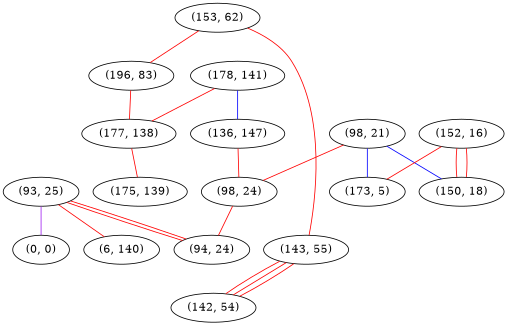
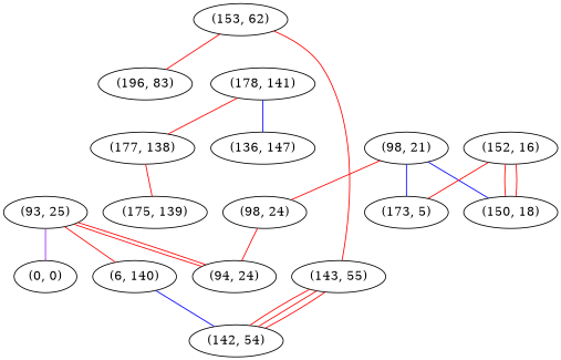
  graph {
    edge [color=red weight=1]
    "(93, 25)"
    "(0, 0)"
    "(6, 140)"
    "(94, 24)"
    "(142, 54)"
    "(178, 141)"
    "(177, 138)"
    "(136, 147)"
    "(175, 139)"
    "(98, 24)"
    "(153, 62)"
    "(143, 55)"
    "(196, 83)"
    "(98, 21)"
    "(173, 5)"
    "(150, 18)"
    "(152, 16)"
    "(93, 25)" -- "(0, 0)" [color=purple weight=4]
    "(93, 25)" -- "(6, 140)"
    "(93, 25)" -- "(94, 24)"
    "(93, 25)" -- "(94, 24)"
+   "(6, 140)" -- "(142, 54)" [color=blue weight=3]
    "(178, 141)" -- "(177, 138)"
    "(178, 141)" -- "(136, 147)" [color=blue weight=3]
    "(177, 138)" -- "(175, 139)"
-   "(136, 147)" -- "(98, 24)"
    "(98, 24)" -- "(94, 24)"
    "(153, 62)" -- "(143, 55)"
    "(153, 62)" -- "(196, 83)"
    "(143, 55)" -- "(142, 54)"
    "(143, 55)" -- "(142, 54)"
    "(143, 55)" -- "(142, 54)"
-   "(196, 83)" -- "(177, 138)"
    "(98, 21)" -- "(98, 24)"
    "(98, 21)" -- "(173, 5)" [color=blue weight=3]
    "(98, 21)" -- "(150, 18)" [color=blue weight=3]
    "(152, 16)" -- "(173, 5)"
    "(152, 16)" -- "(150, 18)"
    "(152, 16)" -- "(150, 18)"
  }
